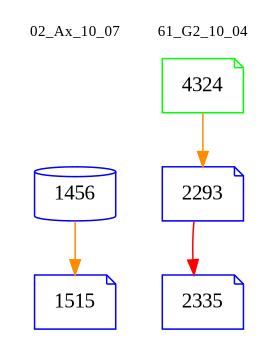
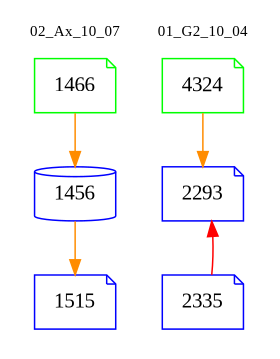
  digraph {
    fontname="Liberation Serif"
    node [color=blue fontname="Liberation Serif" shape=note]
    edge [color=darkorange fontname="Liberation Serif"]
+   n1 [color=green label=1466]
    n2 [label=1456 shape=cylinder]
    n3 [label=1515]
    n4 [color=green label=4324]
    n5 [label=2293]
    n6 [label=2335]
    subgraph cluster_1 {
      color=white
      fontsize=10
      label="02_Ax_10_07"
+     n1
      n2
      n3
    }
    subgraph cluster_2 {
      color=white
      fontsize=10
-     label="61_G2_10_04"
+     label="01_G2_10_04"
      n4
      n5
      n6
    }
+   n1 -> n2
    n2 -> n3
    n4 -> n5
-   n5 -> n6 [color=red]
+   n6 -> n5 [color=red]
  }
